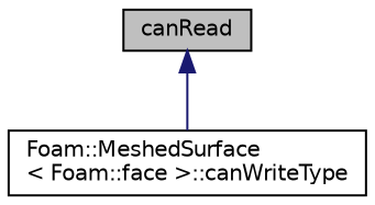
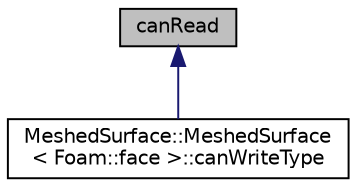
  digraph {
    rankdir=TB
    node [color=black fontname=Helvetica fontsize=10 shape=record]
    n1 [fillcolor=grey75 fontcolor=black height=0.2 label=canRead style=filled width=0.4]
-   n2 [height=0.2 label="Foam::MeshedSurface\l\< Foam::face \>::canWriteType" width=0.4]
+   n2 [height=0.2 label="MeshedSurface::MeshedSurface\l\< Foam::face \>::canWriteType" width=0.4]
    n1 -> n2 [color=midnightblue dir=back fontname=Helvetica fontsize=10 labelfontname=Helvetica labelfontsize=10 style=solid]
  }
